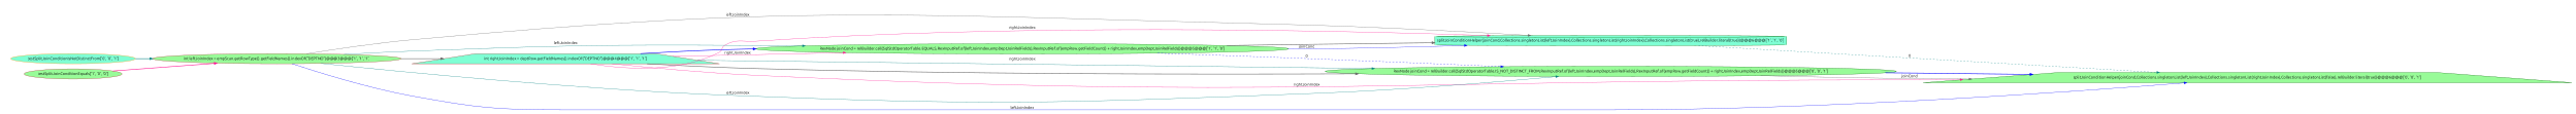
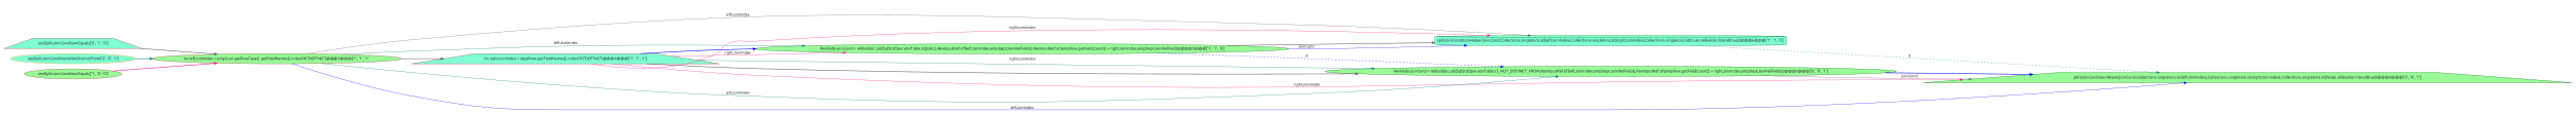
  digraph {
    rankdir=LR
    fontname=Ubuntu
    node [fillcolor=palegreen shape=ellipse style=filled color=brown fontname=Ubuntu]
    edge [style=solid color=gray40 fontname=Ubuntu]
    n1 [fillcolor=aquamarine label="int rightJoinIndex = deptRow.getFieldNames().indexOf(\"DEPTNO\")@@@4@@@['1', '1', '1']" shape=trapezium]
    n2 [label="RexNode joinCond = relBuilder.call(SqlStdOperatorTable.EQUALS,RexInputRef.of(leftJoinIndex,empDeptJoinRelFields),RexInputRef.of(empRow.getFieldCount() + rightJoinIndex,empDeptJoinRelFields))@@@5@@@['1', '1', '0']" color=darkgreen]
    n3 [label="splitJoinConditionHelper(joinCond,Collections.singletonList(leftJoinIndex),Collections.singletonList(rightJoinIndex),Collections.singletonList(false),relBuilder.literal(true))@@@6@@@['0', '0', '1']" shape=trapezium color=darkgreen]
    n4 [label="RexNode joinCond = relBuilder.call(SqlStdOperatorTable.IS_NOT_DISTINCT_FROM,RexInputRef.of(leftJoinIndex,empDeptJoinRelFields),RexInputRef.of(empRow.getFieldCount() + rightJoinIndex,empDeptJoinRelFields))@@@5@@@['0', '0', '1']" color=darkgreen]
    n5 [fillcolor=aquamarine label="splitJoinConditionHelper(joinCond,Collections.singletonList(leftJoinIndex),Collections.singletonList(rightJoinIndex),Collections.singletonList(true),relBuilder.literal(true))@@@6@@@['1', '1', '0']" shape=cylinder color=darkgreen]
+   n6 [fillcolor=aquamarine label="testSplitJoinConditionEquals['0', '1', '0']" shape=trapezium]
    n7 [label="int leftJoinIndex = empScan.getRowType().getFieldNames().indexOf(\"DEPTNO\")@@@3@@@['1', '1', '1']"]
    n8 [fillcolor=aquamarine label="testSplitJoinConditionIsNotDistinctFrom['0', '0', '1']" color=darkorange]
    n9 [label="testSplitJoinConditionEquals['1', '0', '0']"]
    n1 -> n2 [label=rightJoinIndex color=deeppink]
    n1 -> n2 [style=bold color=blue]
    n1 -> n3 [label=rightJoinIndex color=deeppink]
    n1 -> n4 [label=rightJoinIndex color=teal]
    n1 -> n4 [style=bold]
    n1 -> n5 [label=rightJoinIndex color=deeppink]
    n2 -> n4 [label=0 style=dashed color=blue]
    n2 -> n5 [label=joinCond color=blue]
    n2 -> n5 [style=bold]
    n4 -> n3 [style=bold color=blue]
    n4 -> n3 [label=joinCond]
    n5 -> n3 [label=0 style=dashed color=teal]
+   n6 -> n7 [style=bold]
    n7 -> n1 [style=bold]
    n7 -> n2 [label=leftJoinIndex color=teal]
    n7 -> n3 [label=leftJoinIndex color=blue]
    n7 -> n4 [label=leftJoinIndex color=teal]
    n7 -> n5 [label=leftJoinIndex]
    n8 -> n7 [style=bold color=teal]
    n9 -> n7 [style=bold color=deeppink]
  }
